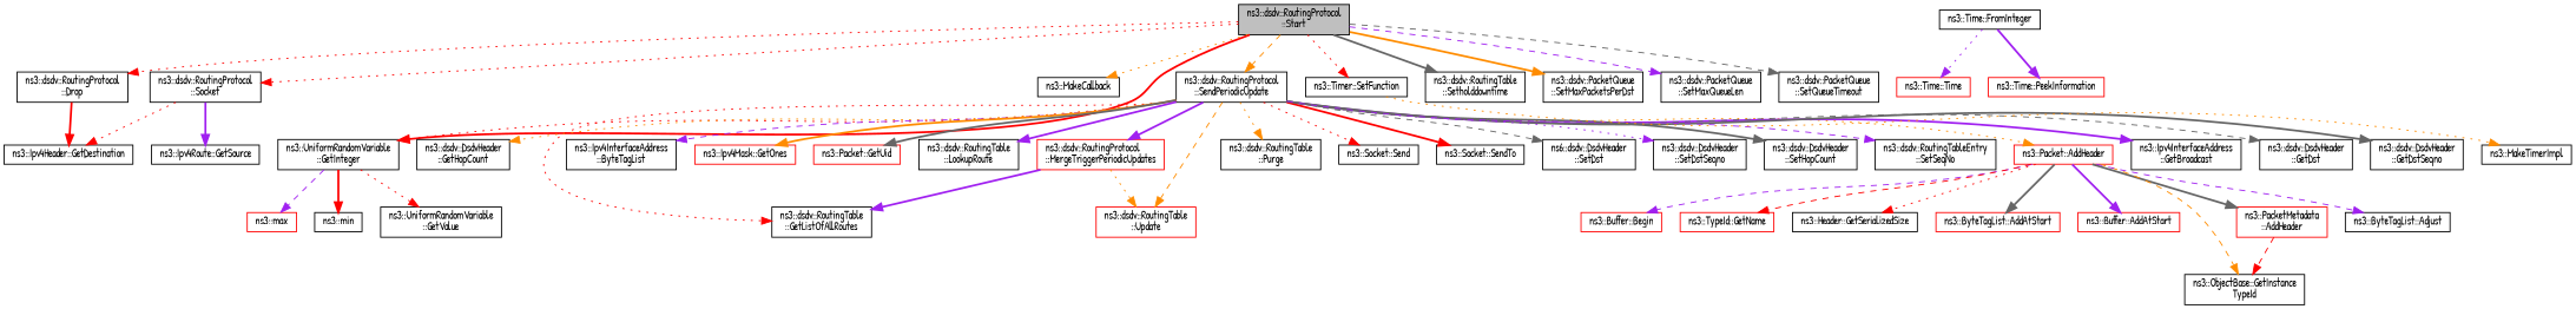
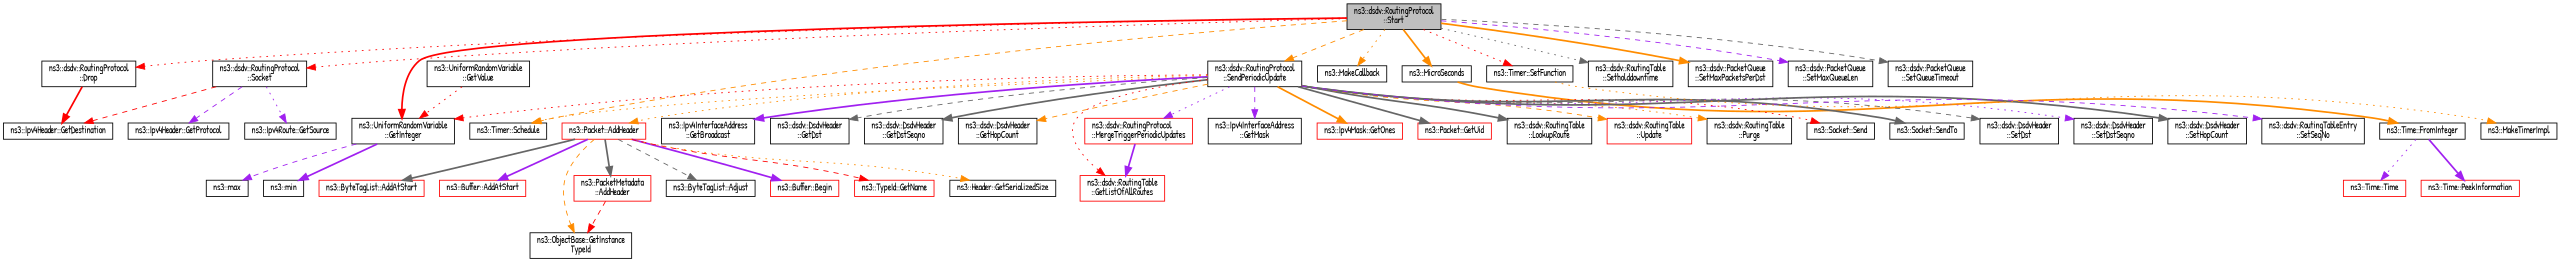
  digraph {
    fontname="Patrick Hand"
    rankdir=TB
    node [color=black fillcolor=white fontname="Patrick Hand" fontsize=10 shape=record style=filled]
    edge [color=darkorange fontname="Patrick Hand" fontsize=10 labelfontname=Helvetica labelfontsize=10 style=dotted]
    n1 [fillcolor=grey75 fontcolor=black height=0.2 label="ns3::dsdv::RoutingProtocol\l::Start" width=0.4]
    n2 [height=0.2 label="ns3::dsdv::RoutingProtocol\l::Drop" width=0.4]
    n3 [height=0.2 label="ns3::UniformRandomVariable\l::GetInteger" width=0.4]
    n4 [height=0.2 label="ns3::MakeCallback" width=0.4]
+   n5 [height=0.2 label="ns3::MicroSeconds" width=0.4]
+   n6 [height=0.2 label="ns3::Timer::Schedule" width=0.4]
    n7 [height=0.2 label="ns3::dsdv::RoutingProtocol\l::Socket" width=0.4]
    n8 [height=0.2 label="ns3::dsdv::RoutingProtocol\l::SendPeriodicUpdate" width=0.4]
    n9 [height=0.2 label="ns3::Timer::SetFunction" width=0.4]
    n10 [height=0.2 label="ns3::dsdv::RoutingTable\l::Setholddowntime" width=0.4]
    n11 [height=0.2 label="ns3::dsdv::PacketQueue\l::SetMaxPacketsPerDst" width=0.4]
    n12 [height=0.2 label="ns3::dsdv::PacketQueue\l::SetMaxQueueLen" width=0.4]
    n13 [height=0.2 label="ns3::dsdv::PacketQueue\l::SetQueueTimeout" width=0.4]
    n14 [height=0.2 label="ns3::Ipv4Header::GetDestination" width=0.4]
    n15 [height=0.2 label="ns3::UniformRandomVariable\l::GetValue" width=0.4]
-   n16 [color=red height=0.2 label="ns3::max" width=0.4]
+   n16 [height=0.2 label="ns3::max" width=0.4]
    n17 [height=0.2 label="ns3::min" width=0.4]
    n18 [height=0.2 label="ns3::Time::FromInteger" width=0.4]
+   n19 [height=0.2 label="ns3::Ipv4Header::GetProtocol" width=0.4]
    n20 [height=0.2 label="ns3::Ipv4Route::GetSource" width=0.4]
    n21 [color=red height=0.2 label="ns3::Packet::AddHeader" width=0.4]
    n22 [height=0.2 label="ns3::Ipv4InterfaceAddress\l::GetBroadcast" width=0.4]
    n23 [height=0.2 label="ns3::dsdv::DsdvHeader\l::GetDst" width=0.4]
    n24 [height=0.2 label="ns3::dsdv::DsdvHeader\l::GetDstSeqno" width=0.4]
    n25 [height=0.2 label="ns3::dsdv::DsdvHeader\l::GetHopCount" width=0.4]
-   n26 [height=0.2 label="ns3::dsdv::RoutingTable\l::GetListOfAllRoutes" width=0.4]
-   n27 [height=0.2 label="ns3::Ipv4InterfaceAddress\l::ByteTagList" width=0.4]
+   n26 [color=red height=0.2 label="ns3::dsdv::RoutingTable\l::GetListOfAllRoutes" width=0.4]
+   n27 [height=0.2 label="ns3::Ipv4InterfaceAddress\l::GetMask" width=0.4]
    n28 [color=red height=0.2 label="ns3::Ipv4Mask::GetOnes" width=0.4]
    n29 [color=red height=0.2 label="ns3::Packet::GetUid" width=0.4]
    n30 [height=0.2 label="ns3::dsdv::RoutingTable\l::LookupRoute" width=0.4]
    n31 [color=red height=0.2 label="ns3::dsdv::RoutingProtocol\l::MergeTriggerPeriodicUpdates" width=0.4]
    n32 [color=red height=0.2 label="ns3::dsdv::RoutingTable\l::Update" width=0.4]
    n33 [height=0.2 label="ns3::dsdv::RoutingTable\l::Purge" width=0.4]
    n34 [height=0.2 label="ns3::Socket::Send" width=0.4]
    n35 [height=0.2 label="ns3::Socket::SendTo" width=0.4]
-   n36 [height=0.2 label="ns6::dsdv::DsdvHeader\l::SetDst" width=0.4]
+   n36 [height=0.2 label="ns3::dsdv::DsdvHeader\l::SetDst" width=0.4]
    n37 [height=0.2 label="ns3::dsdv::DsdvHeader\l::SetDstSeqno" width=0.4]
    n38 [height=0.2 label="ns3::dsdv::DsdvHeader\l::SetHopCount" width=0.4]
    n39 [height=0.2 label="ns3::dsdv::RoutingTableEntry\l::SetSeqNo" width=0.4]
    n40 [height=0.2 label="ns3::MakeTimerImpl" width=0.4]
    n41 [color=red height=0.2 label="ns3::Time::Time" width=0.4]
    n42 [color=red height=0.2 label="ns3::Time::PeekInformation" width=0.4]
    n43 [color=red height=0.2 label="ns3::ByteTagList::AddAtStart" width=0.4]
    n44 [color=red height=0.2 label="ns3::Buffer::AddAtStart" width=0.4]
    n45 [color=red height=0.2 label="ns3::PacketMetadata\l::AddHeader" width=0.4]
    n46 [height=0.2 label="ns3::ObjectBase::GetInstance\lTypeId" width=0.4]
    n47 [height=0.2 label="ns3::ByteTagList::Adjust" width=0.4]
    n48 [color=red height=0.2 label="ns3::Buffer::Begin" width=0.4]
    n49 [color=red height=0.2 label="ns3::TypeId::GetName" width=0.4]
    n50 [height=0.2 label="ns3::Header::GetSerializedSize" width=0.4]
    n1 -> n2 [color=red]
    n1 -> n3 [color=red style=bold]
    n1 -> n4
+   n1 -> n5 [style=bold]
+   n1 -> n6 [style=dashed]
    n1 -> n7 [color=red]
    n1 -> n8 [style=dashed]
    n1 -> n9 [color=red]
-   n1 -> n10 [color=gray40 style=bold]
+   n1 -> n10 [color=gray40]
    n1 -> n11 [style=bold]
    n1 -> n12 [color=purple style=dashed]
    n1 -> n13 [color=gray40 style=dashed]
    n2 -> n14 [color=red style=bold]
-   n3 -> n15 [color=red]
+   n15 -> n3 [color=red]
    n3 -> n16 [color=purple style=dashed]
-   n3 -> n17 [color=red style=bold]
-   n7 -> n14 [color=red]
-   n7 -> n20 [color=purple style=bold]
+   n3 -> n17 [color=purple style=bold]
+   n5 -> n18 [style=bold]
+   n7 -> n14 [color=red style=dashed]
+   n7 -> n19 [color=purple style=dashed]
+   n7 -> n20 [color=purple]
    n8 -> n3 [color=red]
+   n8 -> n6
    n8 -> n21
    n8 -> n22 [color=purple style=bold]
    n8 -> n23 [color=gray40 style=dashed]
    n8 -> n24 [color=gray40 style=bold]
-   n8 -> n25
+   n8 -> n25 [style=dashed]
    n8 -> n26 [color=red]
    n8 -> n27 [color=purple style=dashed]
    n8 -> n28 [style=bold]
    n8 -> n29 [color=gray40 style=bold]
-   n8 -> n30 [color=purple style=bold]
-   n8 -> n31 [color=purple style=bold]
+   n8 -> n30 [color=gray40 style=bold]
+   n8 -> n31 [color=purple]
    n8 -> n32 [style=dashed]
    n8 -> n33
    n8 -> n34 [color=red]
-   n8 -> n35 [color=red style=bold]
+   n8 -> n35 [color=gray40 style=bold]
    n8 -> n36 [color=gray40 style=dashed]
    n8 -> n37 [color=purple]
    n8 -> n38 [color=gray40 style=bold]
    n8 -> n39 [color=purple style=dashed]
    n9 -> n40
    n18 -> n41 [color=purple]
    n18 -> n42 [color=purple style=bold]
    n21 -> n43 [color=gray40 style=bold]
    n21 -> n44 [color=purple style=bold]
    n21 -> n45 [color=gray40 style=bold]
    n21 -> n46 [style=dashed]
-   n21 -> n47 [color=purple style=dashed]
-   n21 -> n48 [color=purple style=dashed]
+   n21 -> n47 [color=gray40 style=dashed]
+   n21 -> n48 [color=purple style=bold]
    n21 -> n49 [color=red style=dashed]
-   n21 -> n50 [color=red]
+   n21 -> n50
    n31 -> n26 [color=purple style=bold]
-   n31 -> n32
    n45 -> n46 [color=red style=dashed]
  }
